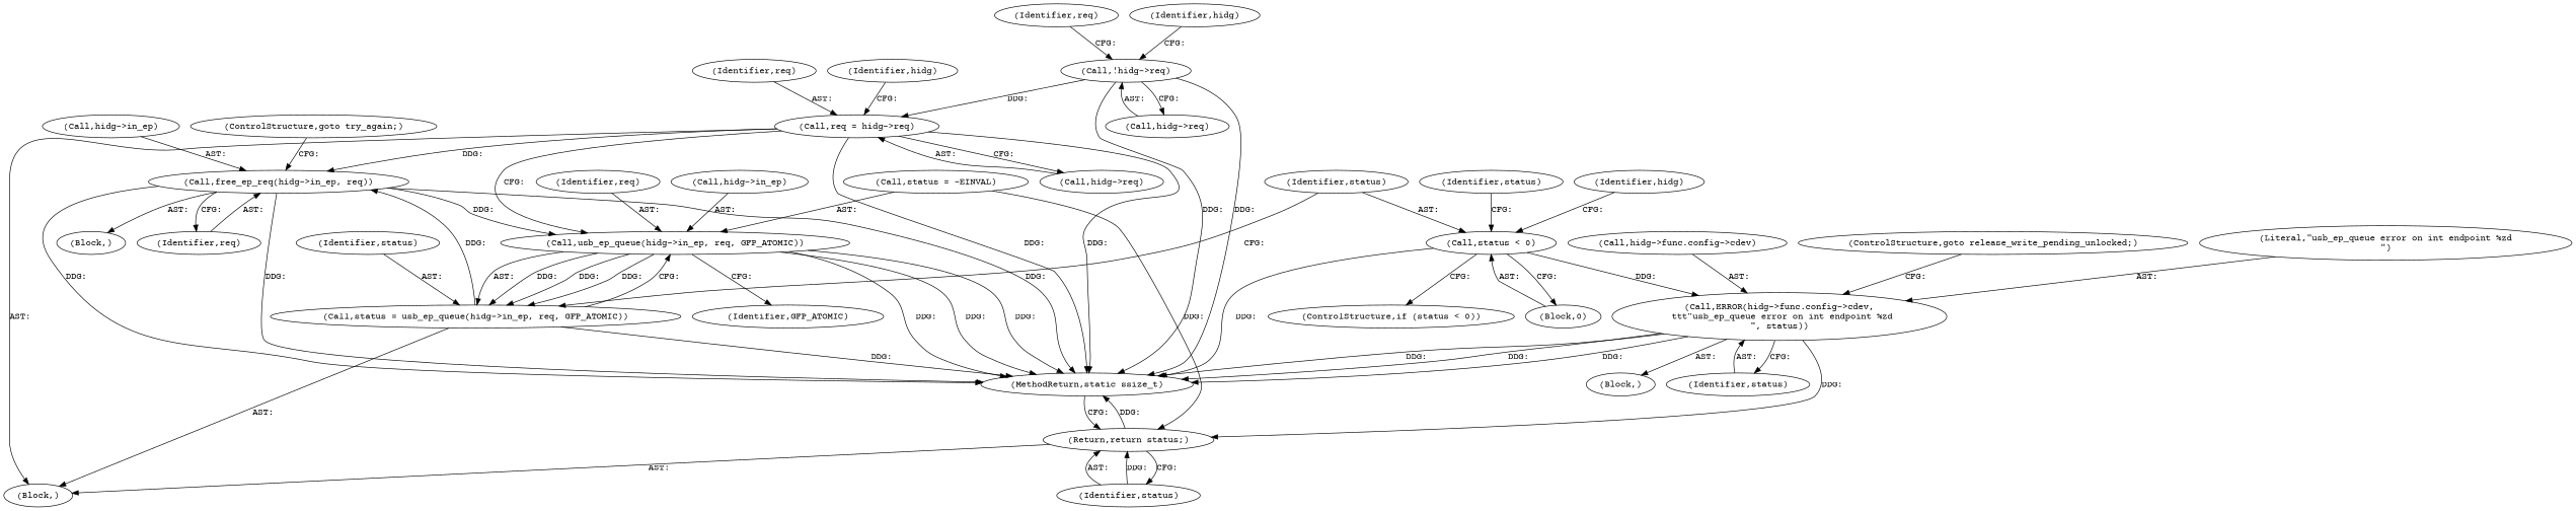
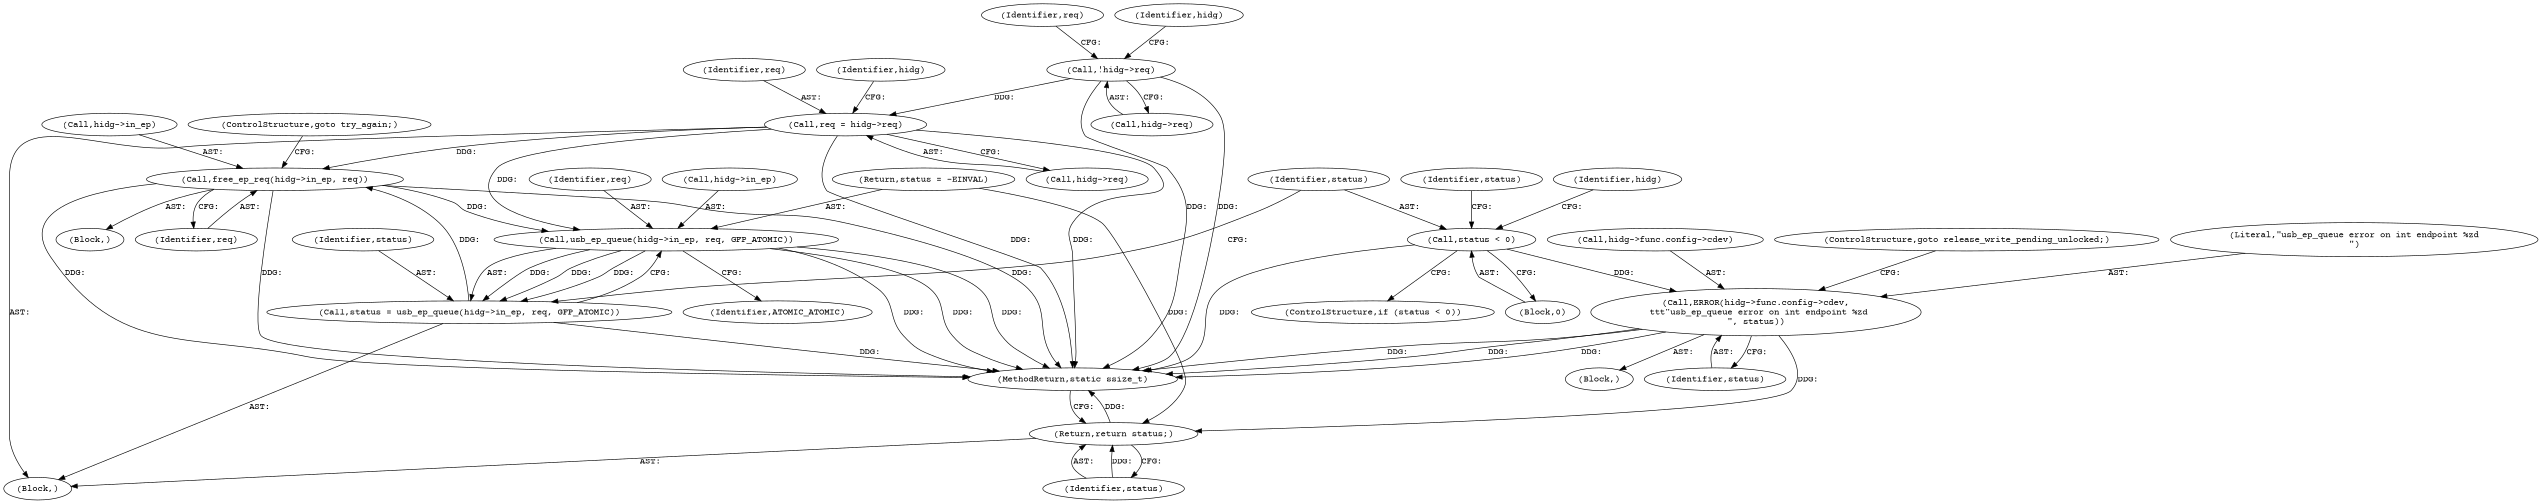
  digraph {
    fontname="Courier Prime"
    node [fontname="Courier Prime"]
    edge [fontname="Courier Prime"]
    n1 [label="(Call,free_ep_req(hidg->in_ep, req))"]
    n2 [label="(Call,usb_ep_queue(hidg->in_ep, req, GFP_ATOMIC))"]
    n3 [label="(Block,)"]
    n4 [label="(Identifier,req)"]
    n5 [label="(MethodReturn,static ssize_t)"]
    n6 [label="(Call,status = usb_ep_queue(hidg->in_ep, req, GFP_ATOMIC))"]
-   n7 [label="(Identifier,GFP_ATOMIC)"]
+   n7 [label="(Identifier,ATOMIC_ATOMIC)"]
    n8 [label="(Return,return status;)"]
    n9 [label="(Call,req = hidg->req)"]
    n10 [label="(Call,hidg->req)"]
    n11 [label="(Block,)"]
    n12 [label="(Call,!hidg->req)"]
    n13 [label="(Call,hidg->req)"]
    n14 [label="(Call,status < 0)"]
    n15 [label="(Call,ERROR(hidg->func.config->cdev,\n \t\t\t\"usb_ep_queue error on int endpoint %zd\n\", status))"]
    n16 [label="(ControlStructure,if (status < 0))"]
    n17 [label="(Block,0)"]
    n18 [label="(Block,)"]
    n19 [label="(Identifier,status)"]
    n20 [label="(Identifier,status)"]
    n21 [label="(Identifier,req)"]
    n22 [label="(Call,hidg->in_ep)"]
    n23 [label="(Identifier,status)"]
    n24 [label="(Identifier,hidg)"]
    n25 [label="(Identifier,req)"]
    n26 [label="(ControlStructure,goto try_again;)"]
    n27 [label="(Identifier,hidg)"]
    n28 [label="(Identifier,status)"]
    n29 [label="(Call,hidg->in_ep)"]
    n30 [label="(Literal,\"usb_ep_queue error on int endpoint %zd\n\")"]
    n31 [label="(Identifier,status)"]
    n32 [label="(Identifier,req)"]
    n33 [label="(Call,hidg->func.config->cdev)"]
-   n34 [label="(Call,status = -EINVAL)"]
+   n34 [label="(Return,status = -EINVAL)"]
    n35 [label="(ControlStructure,goto release_write_pending_unlocked;)"]
    n36 [label="(Identifier,hidg)"]
    n1 -> n2 [label="DDG: "]
    n1 -> n3 [label="AST: "]
    n1 -> n4 [label="CFG: "]
    n1 -> n5 [label="DDG: "]
    n1 -> n5 [label="DDG: "]
    n1 -> n5 [label="DDG: "]
    n2 -> n5 [label="DDG: "]
    n2 -> n5 [label="DDG: "]
    n2 -> n5 [label="DDG: "]
    n2 -> n6 [label="AST: "]
    n2 -> n6 [label="DDG: "]
    n2 -> n6 [label="DDG: "]
    n2 -> n6 [label="DDG: "]
    n2 -> n7 [label="CFG: "]
    n4 -> n1 [label="AST: "]
    n5 -> n8 [label="CFG: "]
    n6 -> n1 [label="DDG: "]
    n6 -> n2 [label="CFG: "]
    n6 -> n5 [label="DDG: "]
    n6 -> n11 [label="AST: "]
    n8 -> n5 [label="DDG: "]
    n8 -> n11 [label="AST: "]
    n8 -> n20 [label="CFG: "]
    n9 -> n1 [label="DDG: "]
-   n9 -> n2 [label="CFG: "]
+   n9 -> n2 [label="DDG: "]
    n9 -> n5 [label="DDG: "]
    n9 -> n5 [label="DDG: "]
    n9 -> n10 [label="CFG: "]
    n9 -> n11 [label="AST: "]
    n10 -> n9 [label="AST: "]
    n12 -> n5 [label="DDG: "]
    n12 -> n5 [label="DDG: "]
    n12 -> n9 [label="DDG: "]
    n12 -> n13 [label="CFG: "]
    n13 -> n12 [label="AST: "]
    n14 -> n5 [label="DDG: "]
    n14 -> n15 [label="DDG: "]
    n14 -> n16 [label="CFG: "]
    n14 -> n17 [label="CFG: "]
    n15 -> n5 [label="DDG: "]
    n15 -> n5 [label="DDG: "]
    n15 -> n5 [label="DDG: "]
    n15 -> n8 [label="DDG: "]
    n15 -> n18 [label="AST: "]
    n15 -> n19 [label="CFG: "]
    n17 -> n14 [label="AST: "]
    n19 -> n15 [label="AST: "]
    n20 -> n8 [label="AST: "]
    n20 -> n8 [label="DDG: "]
    n21 -> n12 [label="CFG: "]
    n22 -> n1 [label="AST: "]
    n23 -> n6 [label="AST: "]
    n24 -> n9 [label="CFG: "]
    n25 -> n9 [label="AST: "]
    n26 -> n1 [label="CFG: "]
    n27 -> n12 [label="CFG: "]
    n28 -> n14 [label="CFG: "]
    n29 -> n2 [label="AST: "]
    n30 -> n15 [label="AST: "]
    n31 -> n6 [label="CFG: "]
    n31 -> n14 [label="AST: "]
    n32 -> n2 [label="AST: "]
    n33 -> n15 [label="AST: "]
    n34 -> n2 [label="AST: "]
    n34 -> n8 [label="DDG: "]
    n35 -> n15 [label="CFG: "]
    n36 -> n14 [label="CFG: "]
  }
